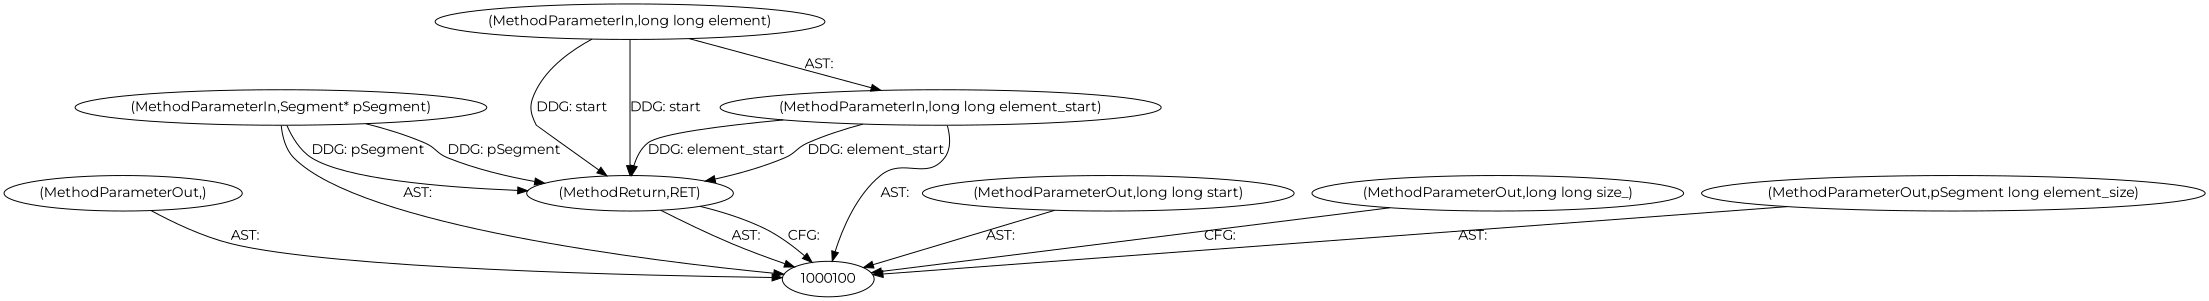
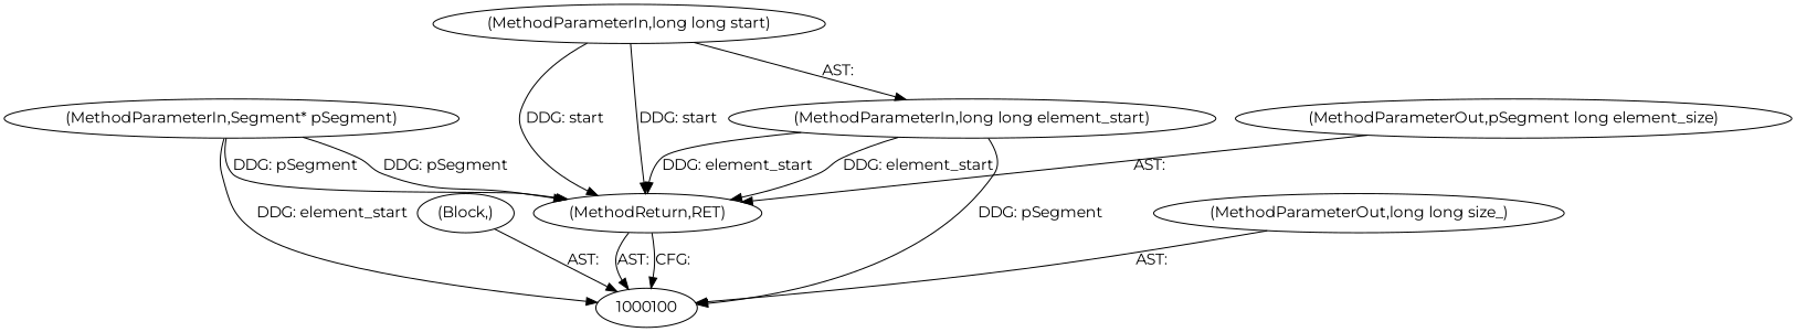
  digraph {
    fontname=Montserrat
    node [fontname=Montserrat]
    edge [fontname=Montserrat]
    n1 [label="(MethodReturn,RET)"]
    1000100
-   n3 [label="(MethodParameterOut,)"]
+   n3 [label="(Block,)"]
    n4 [label="(MethodParameterIn,Segment* pSegment)"]
-   n5 [label="(MethodParameterIn,long long element)"]
+   n5 [label="(MethodParameterIn,long long start)"]
    n6 [label="(MethodParameterIn,long long element_start)"]
-   n7 [label="(MethodParameterOut,long long start)"]
    n8 [label="(MethodParameterOut,long long size_)"]
    n9 [label="(MethodParameterOut,pSegment long element_size)"]
    n1 -> 1000100 [label="AST: "]
    n1 -> 1000100 [label="CFG: "]
    n3 -> 1000100 [label="AST: "]
    n4 -> n1 [label="DDG: pSegment"]
    n4 -> n1 [label="DDG: pSegment"]
-   n4 -> 1000100 [label="AST: "]
+   n4 -> 1000100 [label="DDG: element_start"]
    n5 -> n1 [label="DDG: start"]
    n5 -> n1 [label="DDG: start"]
    n5 -> n6 [label="AST: "]
    n6 -> n1 [label="DDG: element_start"]
    n6 -> n1 [label="DDG: element_start"]
-   n6 -> 1000100 [label="AST: "]
-   n7 -> 1000100 [label="AST: "]
-   n8 -> 1000100 [label="CFG: "]
-   n9 -> 1000100 [label="AST: "]
+   n6 -> 1000100 [label="DDG: pSegment"]
+   n8 -> 1000100 [label="AST: "]
+   n9 -> n1 [label="AST: "]
  }
